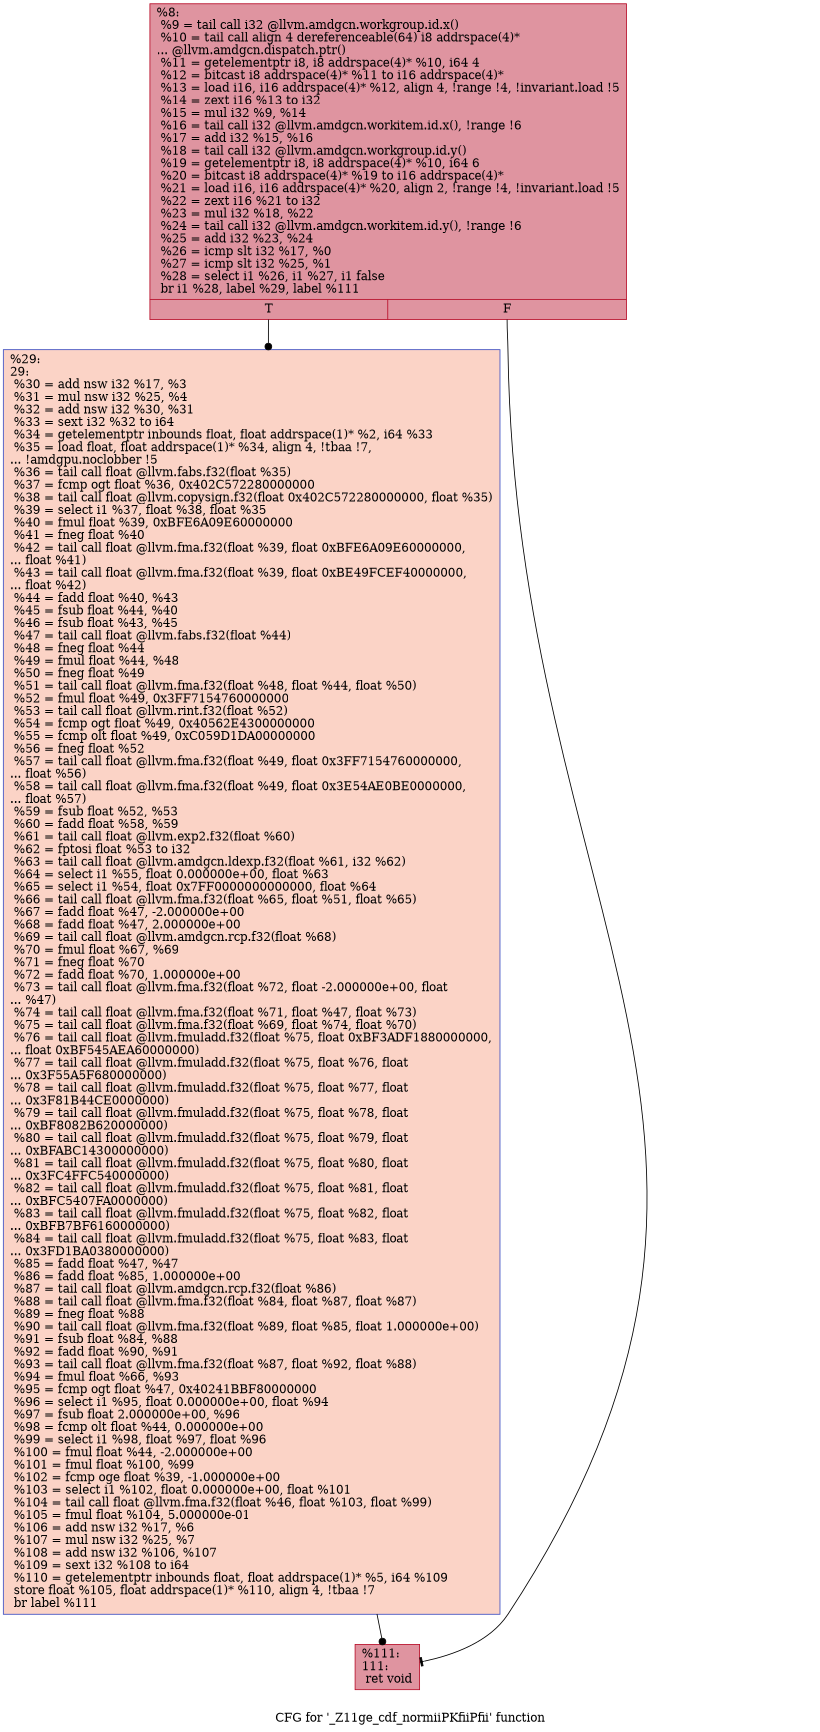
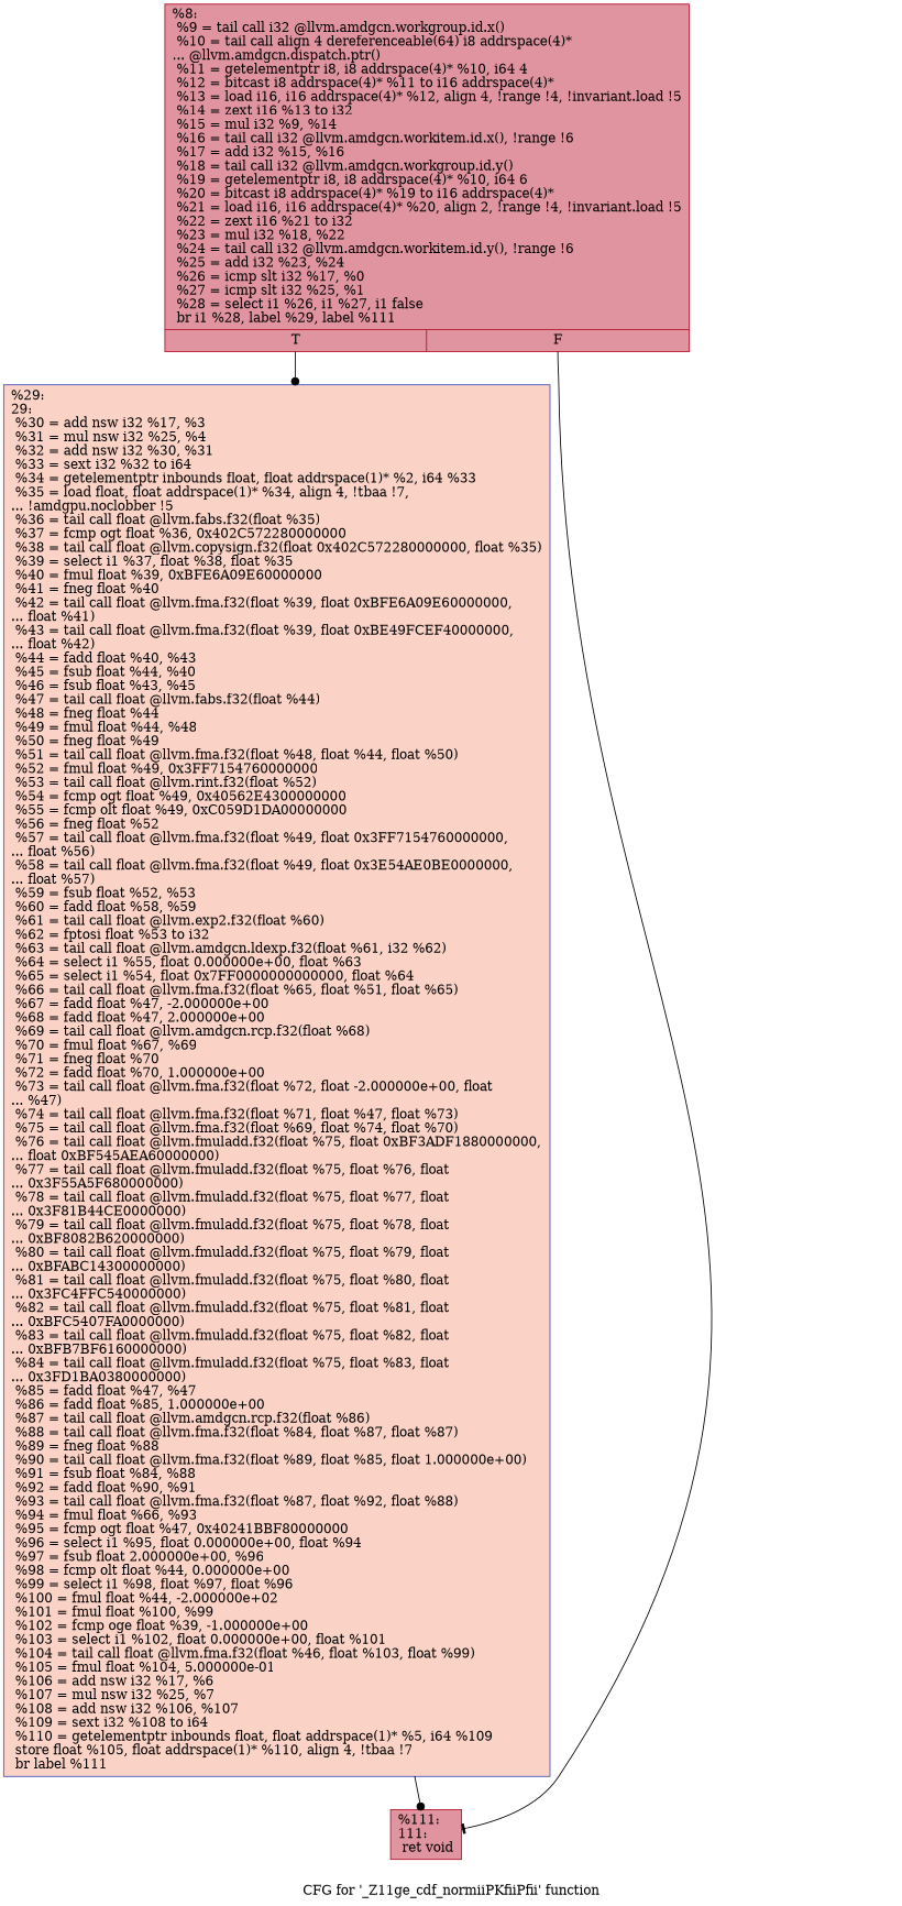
  digraph {
    label="CFG for '_Z11ge_cdf_normiiPKfiiPfii' function"
    node [color="#b70d28ff" fillcolor="#b70d2870" shape=record style=filled]
    edge [arrowhead=dot]
    n1 [label="{%8:\l  %9 = tail call i32 @llvm.amdgcn.workgroup.id.x()\l  %10 = tail call align 4 dereferenceable(64) i8 addrspace(4)*\l... @llvm.amdgcn.dispatch.ptr()\l  %11 = getelementptr i8, i8 addrspace(4)* %10, i64 4\l  %12 = bitcast i8 addrspace(4)* %11 to i16 addrspace(4)*\l  %13 = load i16, i16 addrspace(4)* %12, align 4, !range !4, !invariant.load !5\l  %14 = zext i16 %13 to i32\l  %15 = mul i32 %9, %14\l  %16 = tail call i32 @llvm.amdgcn.workitem.id.x(), !range !6\l  %17 = add i32 %15, %16\l  %18 = tail call i32 @llvm.amdgcn.workgroup.id.y()\l  %19 = getelementptr i8, i8 addrspace(4)* %10, i64 6\l  %20 = bitcast i8 addrspace(4)* %19 to i16 addrspace(4)*\l  %21 = load i16, i16 addrspace(4)* %20, align 2, !range !4, !invariant.load !5\l  %22 = zext i16 %21 to i32\l  %23 = mul i32 %18, %22\l  %24 = tail call i32 @llvm.amdgcn.workitem.id.y(), !range !6\l  %25 = add i32 %23, %24\l  %26 = icmp slt i32 %17, %0\l  %27 = icmp slt i32 %25, %1\l  %28 = select i1 %26, i1 %27, i1 false\l  br i1 %28, label %29, label %111\l|{<s0>T|<s1>F}}"]
-   n2 [color="#3d50c3ff" fillcolor="#f59c7d70" label="{%29:\l29:                                               \l  %30 = add nsw i32 %17, %3\l  %31 = mul nsw i32 %25, %4\l  %32 = add nsw i32 %30, %31\l  %33 = sext i32 %32 to i64\l  %34 = getelementptr inbounds float, float addrspace(1)* %2, i64 %33\l  %35 = load float, float addrspace(1)* %34, align 4, !tbaa !7,\l... !amdgpu.noclobber !5\l  %36 = tail call float @llvm.fabs.f32(float %35)\l  %37 = fcmp ogt float %36, 0x402C572280000000\l  %38 = tail call float @llvm.copysign.f32(float 0x402C572280000000, float %35)\l  %39 = select i1 %37, float %38, float %35\l  %40 = fmul float %39, 0xBFE6A09E60000000\l  %41 = fneg float %40\l  %42 = tail call float @llvm.fma.f32(float %39, float 0xBFE6A09E60000000,\l... float %41)\l  %43 = tail call float @llvm.fma.f32(float %39, float 0xBE49FCEF40000000,\l... float %42)\l  %44 = fadd float %40, %43\l  %45 = fsub float %44, %40\l  %46 = fsub float %43, %45\l  %47 = tail call float @llvm.fabs.f32(float %44)\l  %48 = fneg float %44\l  %49 = fmul float %44, %48\l  %50 = fneg float %49\l  %51 = tail call float @llvm.fma.f32(float %48, float %44, float %50)\l  %52 = fmul float %49, 0x3FF7154760000000\l  %53 = tail call float @llvm.rint.f32(float %52)\l  %54 = fcmp ogt float %49, 0x40562E4300000000\l  %55 = fcmp olt float %49, 0xC059D1DA00000000\l  %56 = fneg float %52\l  %57 = tail call float @llvm.fma.f32(float %49, float 0x3FF7154760000000,\l... float %56)\l  %58 = tail call float @llvm.fma.f32(float %49, float 0x3E54AE0BE0000000,\l... float %57)\l  %59 = fsub float %52, %53\l  %60 = fadd float %58, %59\l  %61 = tail call float @llvm.exp2.f32(float %60)\l  %62 = fptosi float %53 to i32\l  %63 = tail call float @llvm.amdgcn.ldexp.f32(float %61, i32 %62)\l  %64 = select i1 %55, float 0.000000e+00, float %63\l  %65 = select i1 %54, float 0x7FF0000000000000, float %64\l  %66 = tail call float @llvm.fma.f32(float %65, float %51, float %65)\l  %67 = fadd float %47, -2.000000e+00\l  %68 = fadd float %47, 2.000000e+00\l  %69 = tail call float @llvm.amdgcn.rcp.f32(float %68)\l  %70 = fmul float %67, %69\l  %71 = fneg float %70\l  %72 = fadd float %70, 1.000000e+00\l  %73 = tail call float @llvm.fma.f32(float %72, float -2.000000e+00, float\l... %47)\l  %74 = tail call float @llvm.fma.f32(float %71, float %47, float %73)\l  %75 = tail call float @llvm.fma.f32(float %69, float %74, float %70)\l  %76 = tail call float @llvm.fmuladd.f32(float %75, float 0xBF3ADF1880000000,\l... float 0xBF545AEA60000000)\l  %77 = tail call float @llvm.fmuladd.f32(float %75, float %76, float\l... 0x3F55A5F680000000)\l  %78 = tail call float @llvm.fmuladd.f32(float %75, float %77, float\l... 0x3F81B44CE0000000)\l  %79 = tail call float @llvm.fmuladd.f32(float %75, float %78, float\l... 0xBF8082B620000000)\l  %80 = tail call float @llvm.fmuladd.f32(float %75, float %79, float\l... 0xBFABC14300000000)\l  %81 = tail call float @llvm.fmuladd.f32(float %75, float %80, float\l... 0x3FC4FFC540000000)\l  %82 = tail call float @llvm.fmuladd.f32(float %75, float %81, float\l... 0xBFC5407FA0000000)\l  %83 = tail call float @llvm.fmuladd.f32(float %75, float %82, float\l... 0xBFB7BF6160000000)\l  %84 = tail call float @llvm.fmuladd.f32(float %75, float %83, float\l... 0x3FD1BA0380000000)\l  %85 = fadd float %47, %47\l  %86 = fadd float %85, 1.000000e+00\l  %87 = tail call float @llvm.amdgcn.rcp.f32(float %86)\l  %88 = tail call float @llvm.fma.f32(float %84, float %87, float %87)\l  %89 = fneg float %88\l  %90 = tail call float @llvm.fma.f32(float %89, float %85, float 1.000000e+00)\l  %91 = fsub float %84, %88\l  %92 = fadd float %90, %91\l  %93 = tail call float @llvm.fma.f32(float %87, float %92, float %88)\l  %94 = fmul float %66, %93\l  %95 = fcmp ogt float %47, 0x40241BBF80000000\l  %96 = select i1 %95, float 0.000000e+00, float %94\l  %97 = fsub float 2.000000e+00, %96\l  %98 = fcmp olt float %44, 0.000000e+00\l  %99 = select i1 %98, float %97, float %96\l  %100 = fmul float %44, -2.000000e+00\l  %101 = fmul float %100, %99\l  %102 = fcmp oge float %39, -1.000000e+00\l  %103 = select i1 %102, float 0.000000e+00, float %101\l  %104 = tail call float @llvm.fma.f32(float %46, float %103, float %99)\l  %105 = fmul float %104, 5.000000e-01\l  %106 = add nsw i32 %17, %6\l  %107 = mul nsw i32 %25, %7\l  %108 = add nsw i32 %106, %107\l  %109 = sext i32 %108 to i64\l  %110 = getelementptr inbounds float, float addrspace(1)* %5, i64 %109\l  store float %105, float addrspace(1)* %110, align 4, !tbaa !7\l  br label %111\l}"]
+   n2 [color="#3d50c3ff" fillcolor="#f59c7d70" label="{%29:\l29:                                               \l  %30 = add nsw i32 %17, %3\l  %31 = mul nsw i32 %25, %4\l  %32 = add nsw i32 %30, %31\l  %33 = sext i32 %32 to i64\l  %34 = getelementptr inbounds float, float addrspace(1)* %2, i64 %33\l  %35 = load float, float addrspace(1)* %34, align 4, !tbaa !7,\l... !amdgpu.noclobber !5\l  %36 = tail call float @llvm.fabs.f32(float %35)\l  %37 = fcmp ogt float %36, 0x402C572280000000\l  %38 = tail call float @llvm.copysign.f32(float 0x402C572280000000, float %35)\l  %39 = select i1 %37, float %38, float %35\l  %40 = fmul float %39, 0xBFE6A09E60000000\l  %41 = fneg float %40\l  %42 = tail call float @llvm.fma.f32(float %39, float 0xBFE6A09E60000000,\l... float %41)\l  %43 = tail call float @llvm.fma.f32(float %39, float 0xBE49FCEF40000000,\l... float %42)\l  %44 = fadd float %40, %43\l  %45 = fsub float %44, %40\l  %46 = fsub float %43, %45\l  %47 = tail call float @llvm.fabs.f32(float %44)\l  %48 = fneg float %44\l  %49 = fmul float %44, %48\l  %50 = fneg float %49\l  %51 = tail call float @llvm.fma.f32(float %48, float %44, float %50)\l  %52 = fmul float %49, 0x3FF7154760000000\l  %53 = tail call float @llvm.rint.f32(float %52)\l  %54 = fcmp ogt float %49, 0x40562E4300000000\l  %55 = fcmp olt float %49, 0xC059D1DA00000000\l  %56 = fneg float %52\l  %57 = tail call float @llvm.fma.f32(float %49, float 0x3FF7154760000000,\l... float %56)\l  %58 = tail call float @llvm.fma.f32(float %49, float 0x3E54AE0BE0000000,\l... float %57)\l  %59 = fsub float %52, %53\l  %60 = fadd float %58, %59\l  %61 = tail call float @llvm.exp2.f32(float %60)\l  %62 = fptosi float %53 to i32\l  %63 = tail call float @llvm.amdgcn.ldexp.f32(float %61, i32 %62)\l  %64 = select i1 %55, float 0.000000e+00, float %63\l  %65 = select i1 %54, float 0x7FF0000000000000, float %64\l  %66 = tail call float @llvm.fma.f32(float %65, float %51, float %65)\l  %67 = fadd float %47, -2.000000e+00\l  %68 = fadd float %47, 2.000000e+00\l  %69 = tail call float @llvm.amdgcn.rcp.f32(float %68)\l  %70 = fmul float %67, %69\l  %71 = fneg float %70\l  %72 = fadd float %70, 1.000000e+00\l  %73 = tail call float @llvm.fma.f32(float %72, float -2.000000e+00, float\l... %47)\l  %74 = tail call float @llvm.fma.f32(float %71, float %47, float %73)\l  %75 = tail call float @llvm.fma.f32(float %69, float %74, float %70)\l  %76 = tail call float @llvm.fmuladd.f32(float %75, float 0xBF3ADF1880000000,\l... float 0xBF545AEA60000000)\l  %77 = tail call float @llvm.fmuladd.f32(float %75, float %76, float\l... 0x3F55A5F680000000)\l  %78 = tail call float @llvm.fmuladd.f32(float %75, float %77, float\l... 0x3F81B44CE0000000)\l  %79 = tail call float @llvm.fmuladd.f32(float %75, float %78, float\l... 0xBF8082B620000000)\l  %80 = tail call float @llvm.fmuladd.f32(float %75, float %79, float\l... 0xBFABC14300000000)\l  %81 = tail call float @llvm.fmuladd.f32(float %75, float %80, float\l... 0x3FC4FFC540000000)\l  %82 = tail call float @llvm.fmuladd.f32(float %75, float %81, float\l... 0xBFC5407FA0000000)\l  %83 = tail call float @llvm.fmuladd.f32(float %75, float %82, float\l... 0xBFB7BF6160000000)\l  %84 = tail call float @llvm.fmuladd.f32(float %75, float %83, float\l... 0x3FD1BA0380000000)\l  %85 = fadd float %47, %47\l  %86 = fadd float %85, 1.000000e+00\l  %87 = tail call float @llvm.amdgcn.rcp.f32(float %86)\l  %88 = tail call float @llvm.fma.f32(float %84, float %87, float %87)\l  %89 = fneg float %88\l  %90 = tail call float @llvm.fma.f32(float %89, float %85, float 1.000000e+00)\l  %91 = fsub float %84, %88\l  %92 = fadd float %90, %91\l  %93 = tail call float @llvm.fma.f32(float %87, float %92, float %88)\l  %94 = fmul float %66, %93\l  %95 = fcmp ogt float %47, 0x40241BBF80000000\l  %96 = select i1 %95, float 0.000000e+00, float %94\l  %97 = fsub float 2.000000e+00, %96\l  %98 = fcmp olt float %44, 0.000000e+00\l  %99 = select i1 %98, float %97, float %96\l  %100 = fmul float %44, -2.000000e+02\l  %101 = fmul float %100, %99\l  %102 = fcmp oge float %39, -1.000000e+00\l  %103 = select i1 %102, float 0.000000e+00, float %101\l  %104 = tail call float @llvm.fma.f32(float %46, float %103, float %99)\l  %105 = fmul float %104, 5.000000e-01\l  %106 = add nsw i32 %17, %6\l  %107 = mul nsw i32 %25, %7\l  %108 = add nsw i32 %106, %107\l  %109 = sext i32 %108 to i64\l  %110 = getelementptr inbounds float, float addrspace(1)* %5, i64 %109\l  store float %105, float addrspace(1)* %110, align 4, !tbaa !7\l  br label %111\l}"]
    n3 [label="{%111:\l111:                                              \l  ret void\l}"]
    n1 -> n2 [tailport=s0]
    n1 -> n3 [tailport=s1 arrowhead=tee]
    n2 -> n3
  }
